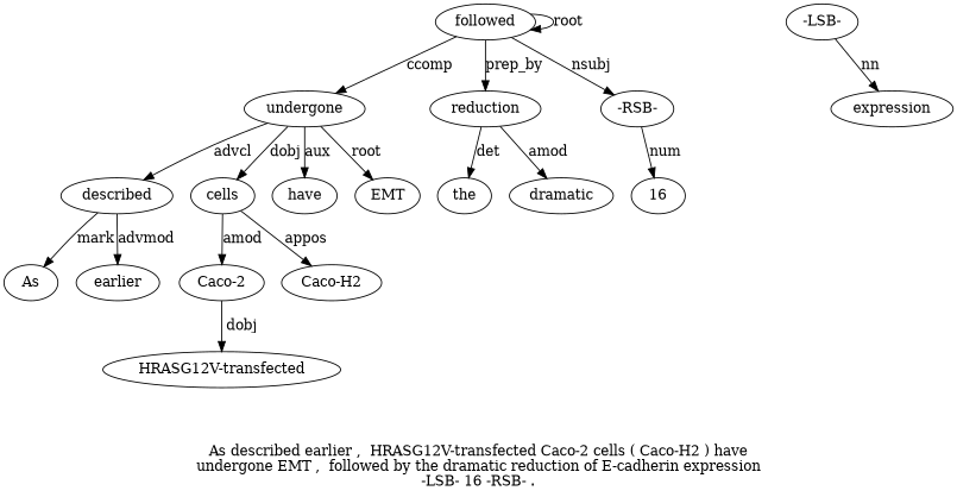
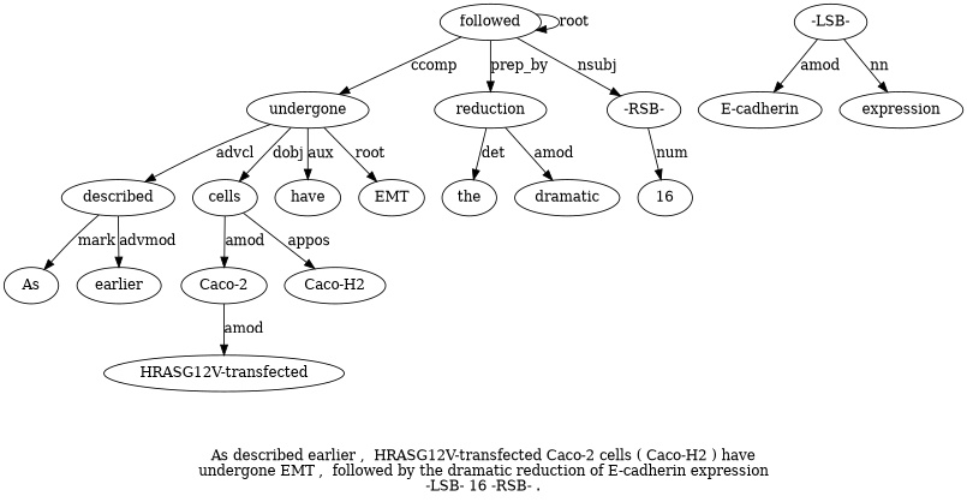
  digraph {
    label="As described earlier ,  HRASG12V-transfected Caco-2 cells ( Caco-H2 ) have\nundergone EMT ,  followed by the dramatic reduction of E-cadherin expression\n-LSB- 16 -RSB- ."
    node [fillcolor=white style=filled]
    n1 [label=described]
    n2 [label=As]
    n3 [label=earlier]
    n4 [label=undergone]
    n5 [label=cells]
    n6 [label=have]
    n7 [label=EMT]
    n8 [label="Caco-2"]
    n9 [label="Caco-H2"]
    n10 [label="HRASG12V-transfected"]
    n11 [label=followed]
    n12 [label=reduction]
    n13 [label="-RSB-"]
    n14 [label=the]
    n15 [label=dramatic]
    n16 [label=16]
    n17 [label="-LSB-"]
+   n18 [label="E-cadherin"]
    n19 [label=expression]
    n1 -> n2 [label=mark]
    n1 -> n3 [label=advmod]
    n4 -> n1 [label=advcl]
    n4 -> n5 [label=dobj]
    n4 -> n6 [label=aux]
    n4 -> n7 [label=root]
    n5 -> n8 [label=amod]
    n5 -> n9 [label=appos]
-   n8 -> n10 [label=dobj]
+   n8 -> n10 [label=amod]
    n11 -> n4 [label=ccomp]
    n11 -> n11 [label=root]
    n11 -> n12 [label=prep_by]
    n11 -> n13 [label=nsubj]
    n12 -> n14 [label=det]
    n12 -> n15 [label=amod]
    n13 -> n16 [label=num]
+   n17 -> n18 [label=amod]
    n17 -> n19 [label=nn]
  }
